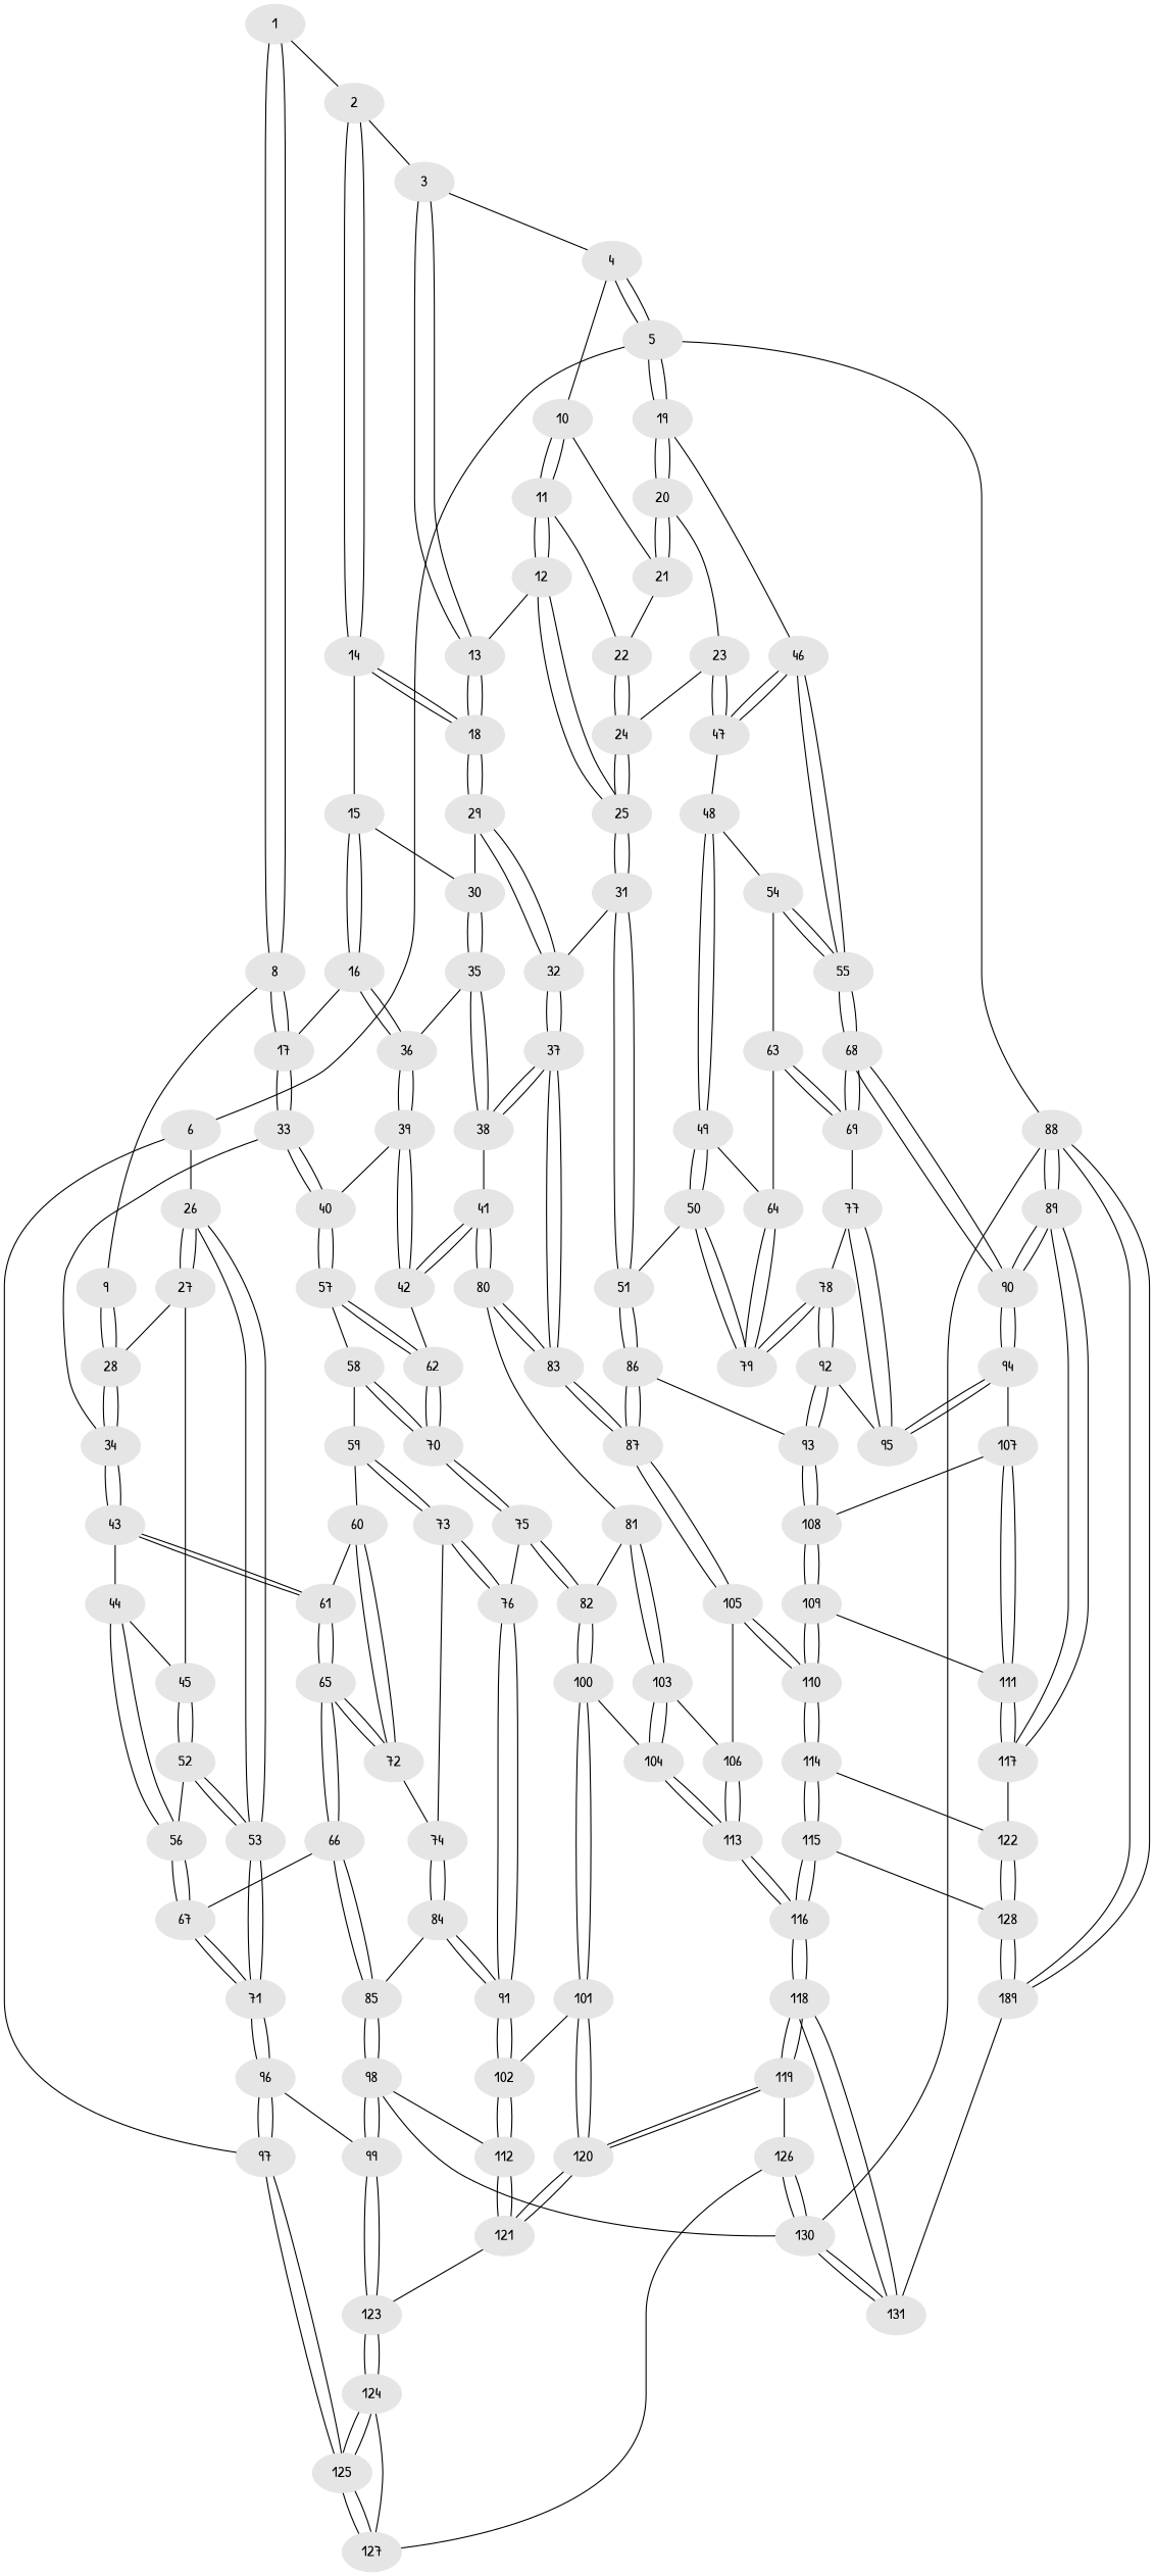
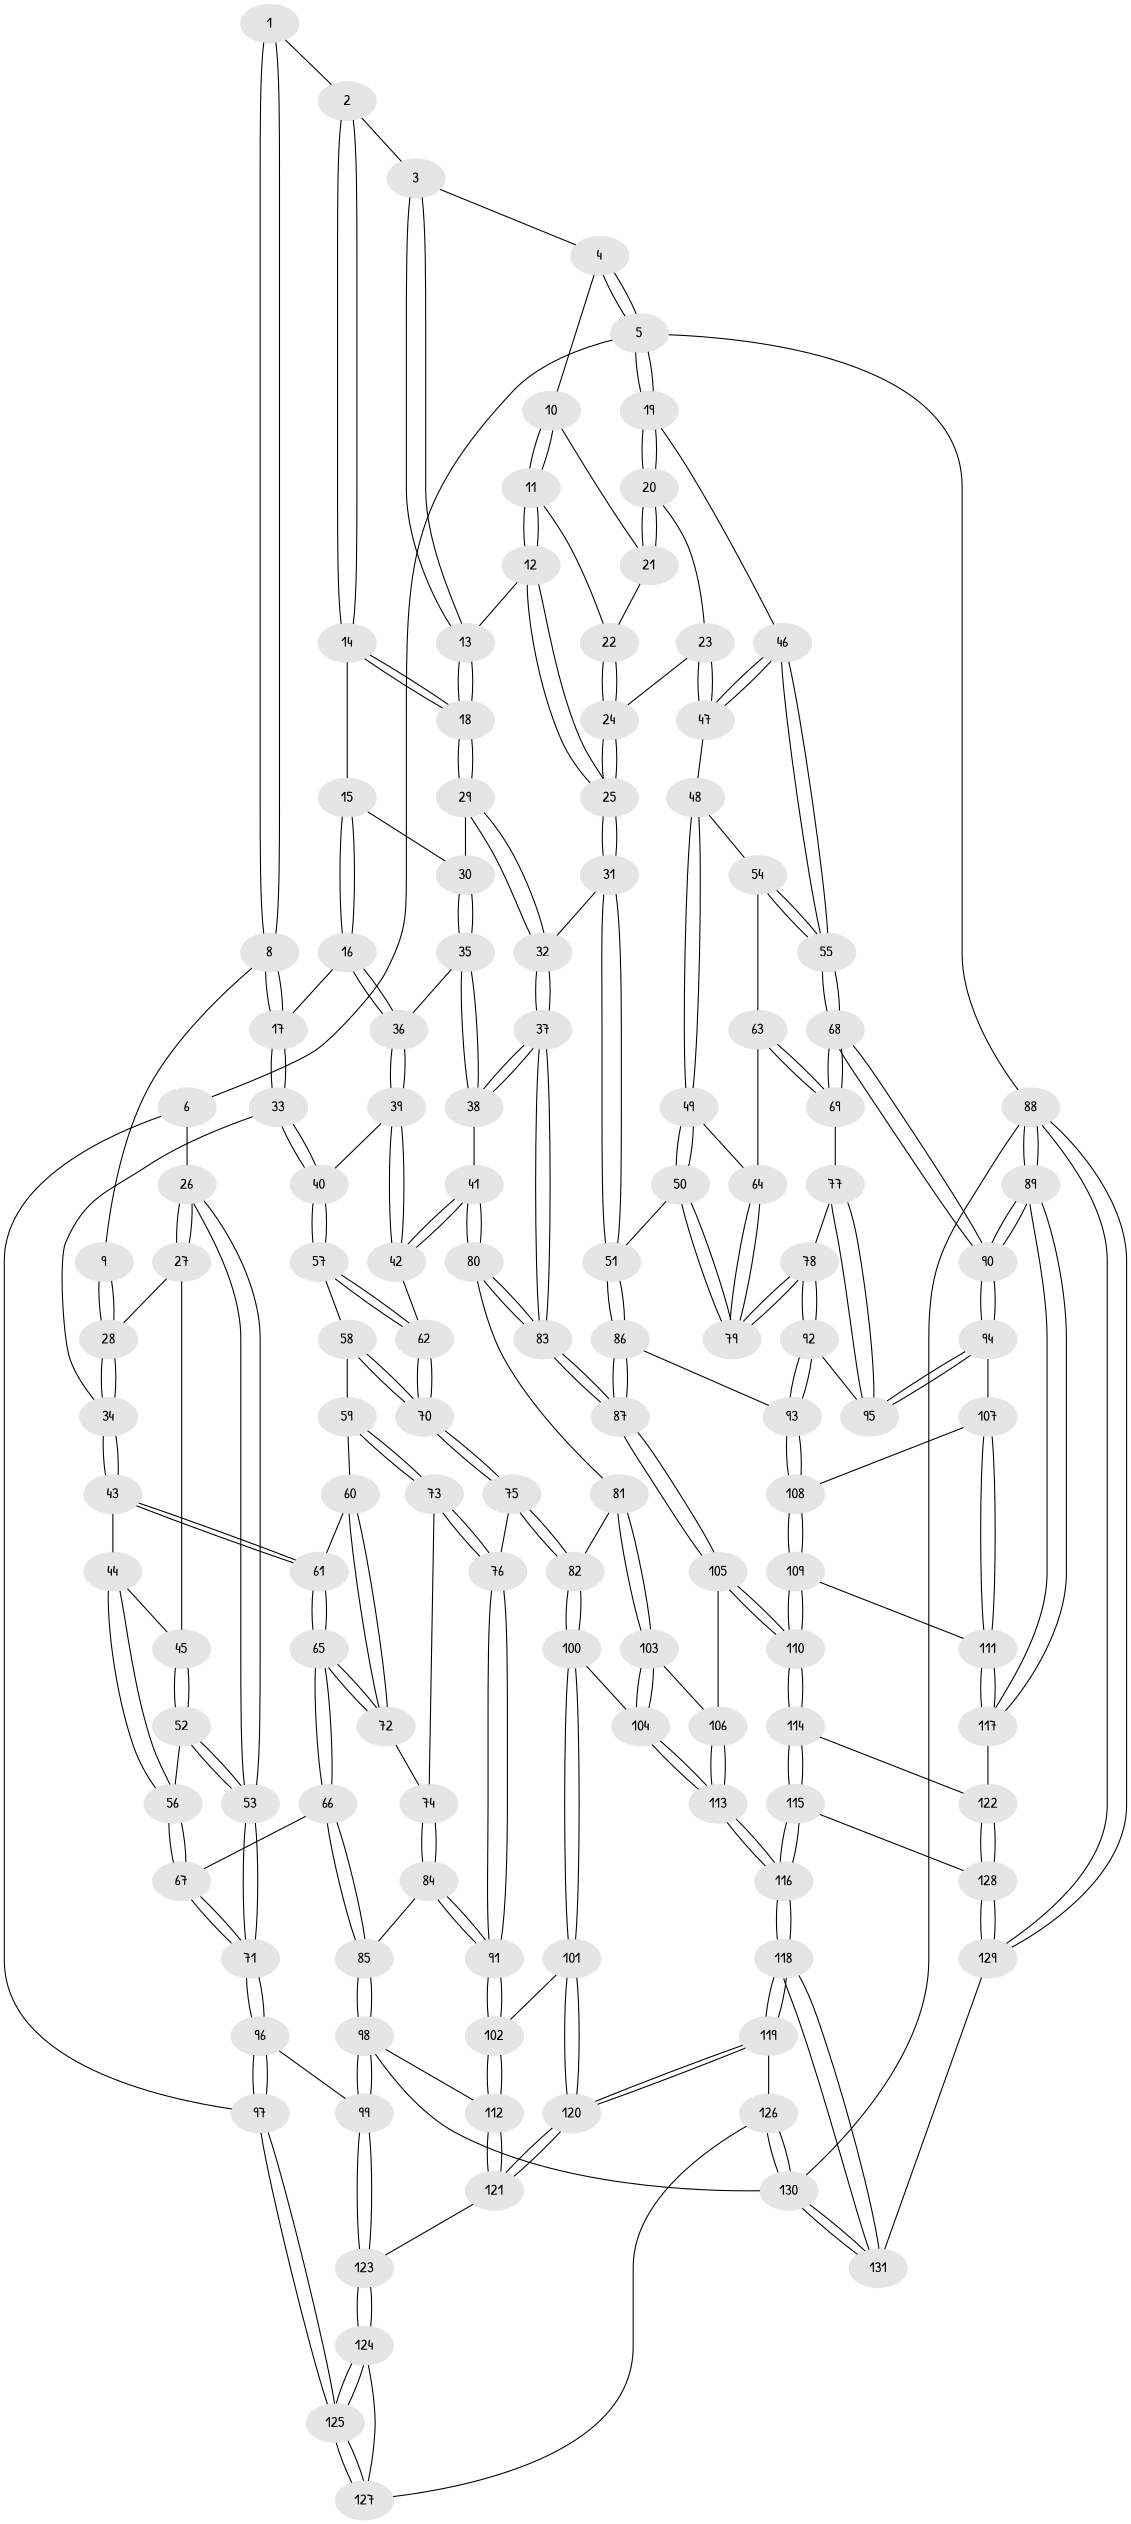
  graph {
    fontname="Patrick Hand"
    node [color=gray90 fontname="Patrick Hand" style=filled]
    edge [fontname="Patrick Hand"]
    1
    2
    8
    3
    14
    9
    17
    4
    13
    18
    15
    5
    10
    6
    19
    88
    11
    21
    26
    97
    20
    46
    89
-   129 [label=189]
+   129
    130
    27
    53
    125
    28
    33
    34
    12
    22
    25
    24
    31
    29
    16
    30
    36
    35
    39
    40
    32
    23
    47
    55
    48
    51
    45
    71
    52
    43
    37
    38
    86
    83
    57
    44
    61
    41
    42
    87
    80
    62
    58
    81
    70
    56
    65
    67
    68
    49
    54
    50
    64
    63
    79
    93
    96
    69
    90
    59
    60
    73
    75
    72
    74
    76
    66
    77
    85
    98
    94
    78
    95
    82
    99
    84
    91
    100
    102
    92
    103
    104
    106
    101
    105
    112
    108
    110
    117
    131
    122
    107
    109
    111
    123
    127
    121
    124
    120
    113
    116
    114
    115
    118
    128
    119
    126
    1 -- 2
    1 -- 8
    1 -- 8
    2 -- 3
    2 -- 14
    2 -- 14
    8 -- 9
    8 -- 17
    8 -- 17
    3 -- 4
    3 -- 13
    3 -- 13
    14 -- 18
    14 -- 18
    14 -- 15
    9 -- 28
    9 -- 28
    17 -- 33
    17 -- 33
    4 -- 5
    4 -- 5
    4 -- 10
    13 -- 18
    13 -- 18
    18 -- 29
    18 -- 29
    15 -- 16
    15 -- 16
    15 -- 30
    5 -- 6
    5 -- 19
    5 -- 19
    5 -- 88
    10 -- 11
    10 -- 11
    10 -- 21
    6 -- 26
    6 -- 97
    19 -- 20
    19 -- 20
    19 -- 46
    88 -- 89
    88 -- 89
    88 -- 129
    88 -- 129
    88 -- 130
    11 -- 12
    11 -- 12
    11 -- 22
    21 -- 22
    26 -- 27
    26 -- 27
    26 -- 53
    26 -- 53
    97 -- 125
    97 -- 125
    20 -- 21
    20 -- 21
    20 -- 23
    46 -- 47
    46 -- 47
    46 -- 55
    46 -- 55
    89 -- 90
    89 -- 90
    89 -- 117
    89 -- 117
    129 -- 131
    130 -- 131
    130 -- 131
    27 -- 28
    27 -- 45
    53 -- 71
    53 -- 71
    125 -- 127
    125 -- 127
    28 -- 34
    28 -- 34
    33 -- 34
    33 -- 40
    33 -- 40
    34 -- 43
    34 -- 43
    12 -- 13
    12 -- 25
    12 -- 25
    22 -- 24
    22 -- 24
    25 -- 31
    25 -- 31
    24 -- 25
    24 -- 25
    31 -- 32
    31 -- 51
    31 -- 51
    29 -- 30
    29 -- 32
    29 -- 32
    16 -- 17
    16 -- 36
    16 -- 36
    30 -- 35
    30 -- 35
    36 -- 39
    36 -- 39
    35 -- 36
    35 -- 38
    35 -- 38
    39 -- 40
    39 -- 42
    39 -- 42
    40 -- 57
    40 -- 57
    32 -- 37
    32 -- 37
    23 -- 24
    23 -- 47
    23 -- 47
    47 -- 48
    55 -- 68
    55 -- 68
    48 -- 49
    48 -- 49
    48 -- 54
    51 -- 86
    51 -- 86
    45 -- 52
    45 -- 52
    71 -- 96
    71 -- 96
    52 -- 53
    52 -- 53
    52 -- 56
    43 -- 44
    43 -- 61
    43 -- 61
    37 -- 38
    37 -- 38
    37 -- 83
    37 -- 83
    38 -- 41
    86 -- 87
    86 -- 87
    86 -- 93
    83 -- 87
    83 -- 87
    57 -- 62
    57 -- 62
    57 -- 58
    44 -- 45
    44 -- 56
    44 -- 56
    61 -- 65
    61 -- 65
    41 -- 42
    41 -- 42
    41 -- 80
    41 -- 80
    42 -- 62
    87 -- 105
    87 -- 105
    80 -- 83
    80 -- 83
    80 -- 81
    62 -- 70
    62 -- 70
    58 -- 70
    58 -- 70
    58 -- 59
    81 -- 82
    81 -- 103
    81 -- 103
    70 -- 75
    70 -- 75
    56 -- 67
    56 -- 67
    65 -- 72
    65 -- 72
    65 -- 66
    65 -- 66
    67 -- 71
    67 -- 71
    68 -- 69
    68 -- 69
    68 -- 90
    68 -- 90
    49 -- 50
    49 -- 50
    49 -- 64
    54 -- 55
    54 -- 55
    54 -- 63
    50 -- 51
    50 -- 79
    50 -- 79
    64 -- 79
    64 -- 79
    63 -- 64
    63 -- 69
    63 -- 69
    93 -- 108
    93 -- 108
    96 -- 97
    96 -- 97
    96 -- 99
    69 -- 77
    90 -- 94
    90 -- 94
    59 -- 60
    59 -- 73
    59 -- 73
    60 -- 61
    60 -- 72
    60 -- 72
    73 -- 74
    73 -- 76
    73 -- 76
    75 -- 76
    75 -- 82
    75 -- 82
    72 -- 74
    74 -- 84
    74 -- 84
    76 -- 91
    76 -- 91
    66 -- 67
    66 -- 85
    66 -- 85
    77 -- 78
    77 -- 95
    77 -- 95
    85 -- 98
    85 -- 98
    98 -- 130
    98 -- 99
    98 -- 99
    98 -- 112
    94 -- 95
    94 -- 95
    94 -- 107
    78 -- 79
    78 -- 79
    78 -- 92
    78 -- 92
    82 -- 100
    82 -- 100
    99 -- 123
    99 -- 123
    84 -- 85
    84 -- 91
    84 -- 91
    91 -- 102
    91 -- 102
    100 -- 104
    100 -- 101
    100 -- 101
    102 -- 112
    102 -- 112
    92 -- 93
    92 -- 93
    92 -- 95
    103 -- 104
    103 -- 104
    103 -- 106
    104 -- 113
    104 -- 113
    106 -- 113
    106 -- 113
    101 -- 102
    101 -- 120
    101 -- 120
    105 -- 106
    105 -- 110
    105 -- 110
    112 -- 121
    112 -- 121
    108 -- 109
    108 -- 109
    110 -- 114
    110 -- 114
    117 -- 122
    122 -- 128
    122 -- 128
    107 -- 108
    107 -- 111
    107 -- 111
    109 -- 110
    109 -- 110
    109 -- 111
    111 -- 117
    111 -- 117
    123 -- 124
    123 -- 124
    121 -- 123
    124 -- 125
    124 -- 125
    124 -- 127
    120 -- 121
    120 -- 121
    113 -- 116
    113 -- 116
    116 -- 118
    116 -- 118
    114 -- 122
    114 -- 115
    114 -- 115
    115 -- 116
    115 -- 116
    115 -- 128
    118 -- 131
    118 -- 131
    118 -- 119
    118 -- 119
    128 -- 129
    128 -- 129
    119 -- 120
    119 -- 120
    119 -- 126
    126 -- 130
    126 -- 130
    126 -- 127
  }
